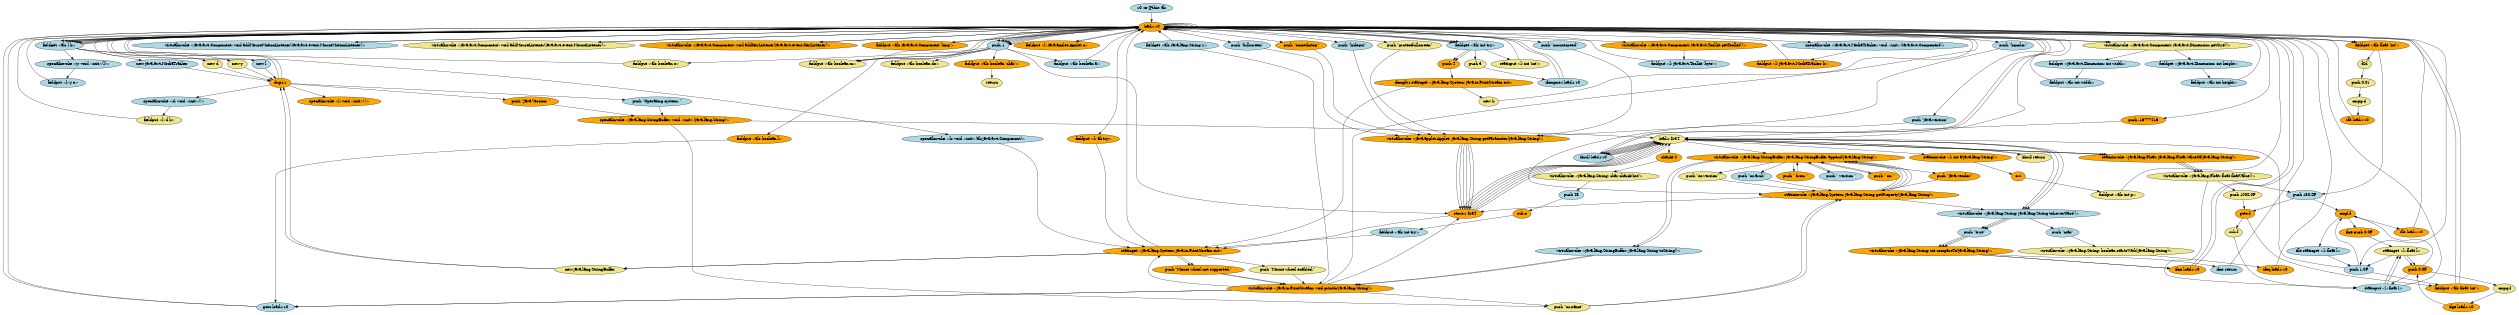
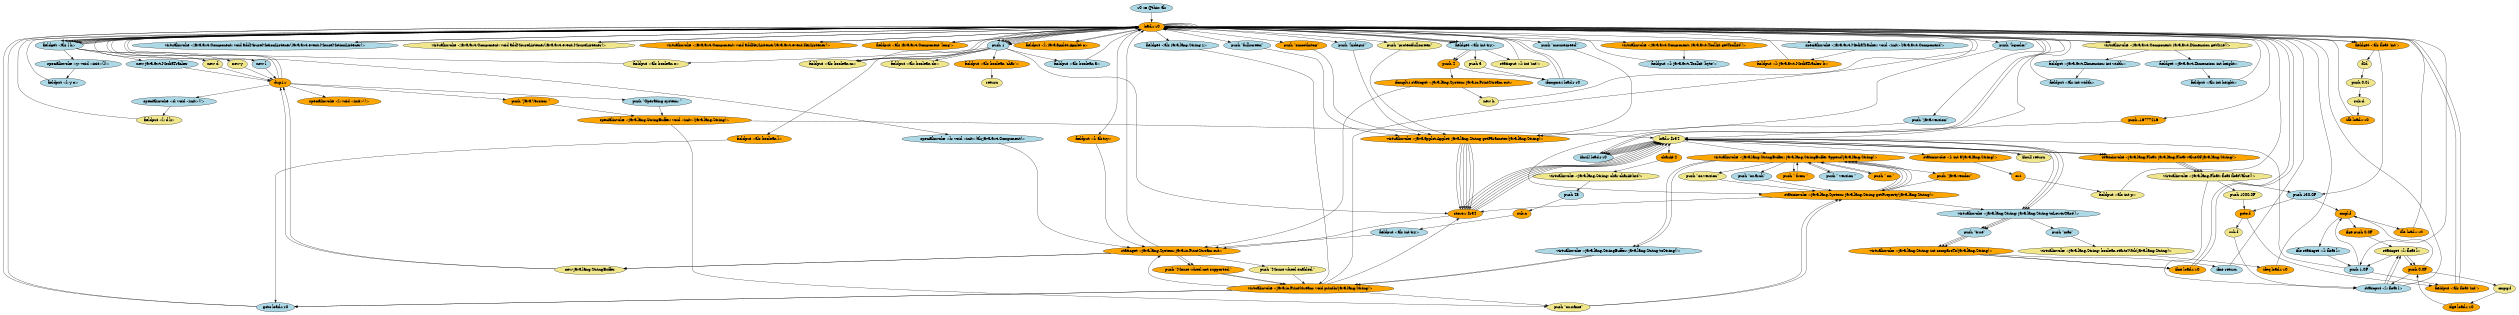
  digraph {
    node [fillcolor=orange style=filled]
    "r0 := @this: ak" [fillcolor=lightblue]
    "load.r r0"
    "new l" [fillcolor=lightblue]
    "fieldget <ak: l h>" [fillcolor=lightblue]
    "fieldput <l: ak try>"
    "fieldget <ak: java.lang.String z>" [fillcolor=lightblue]
    "push \"java.version\"" [fillcolor=lightblue]
    "load.r $r34" [fillcolor=khaki]
    "push 1" [fillcolor=lightblue]
    "fieldget <ak: int try>" [fillcolor=lightblue]
    "virtualinvoke <java.awt.Component: void addMouseMotionListener(java.awt.event.MouseMotionListener)>" [fillcolor=lightblue]
    "virtualinvoke <java.awt.Component: void addMouseListener(java.awt.event.MouseListener)>" [fillcolor=khaki]
    "virtualinvoke <java.awt.Component: void addKeyListener(java.awt.event.KeyListener)>"
    "fieldput <ak: java.awt.Component 'long'>"
    "virtualinvoke <java.awt.Component: java.awt.Dimension getSize()>" [fillcolor=khaki]
    "virtualinvoke <java.awt.Component: java.awt.Toolkit getToolkit()>"
    "fieldput <l: java.applet.Applet c>"
    "specialinvoke <java.awt.MediaTracker: void <init>(java.awt.Component)>" [fillcolor=lightblue]
    "specialinvoke <h: void <init>(ak,java.awt.Component)>" [fillcolor=lightblue]
    "push \"bgcolor\"" [fillcolor=lightblue]
    "push -16777216"
    "push \"mousespeed\"" [fillcolor=lightblue]
    "fieldget <ak: float 'int'>"
    "push 1.0F" [fillcolor=lightblue]
    "push \"smoothstop\""
    "push \"fullscreen\"" [fillcolor=lightblue]
    "push \"hidegui\"" [fillcolor=lightblue]
    "push \"protectfullscreen\"" [fillcolor=khaki]
    "dup1.r"
    "new d" [fillcolor=khaki]
    "new y" [fillcolor=khaki]
    "specialinvoke <y: void <init>(l)>" [fillcolor=lightblue]
    "new java.awt.MediaTracker" [fillcolor=lightblue]
    "staticget <java.lang.System: java.io.PrintStream out>"
    "virtualinvoke <java.io.PrintStream: void println(java.lang.String)>"
    "staticinvoke <java.lang.System: java.lang.String getProperty(java.lang.String)>"
    "virtualinvoke <java.lang.StringBuffer: java.lang.StringBuffer append(java.lang.String)>"
    "virtualinvoke <java.lang.String: java.lang.String toLowerCase()>" [fillcolor=lightblue]
    n39 [label="charAt 2"]
    "ifnull load.r r0" [fillcolor=lightblue]
    "staticinvoke <l: int a(java.lang.String)>"
    "staticinvoke <java.lang.Float: java.lang.Float valueOf(java.lang.String)>"
    "ifnull return" [fillcolor=khaki]
    "store.r $r34"
    "fieldput <ak: boolean o>" [fillcolor=khaki]
    "fieldput <ak: boolean m>" [fillcolor=khaki]
    "fieldput <ak: boolean l>"
    "fieldput <ak: boolean a>" [fillcolor=lightblue]
    "fieldput <ak: boolean do>" [fillcolor=khaki]
    "fieldput <ak: boolean 'char'>"
    "push 3" [fillcolor=khaki]
    "push 4"
    "staticput <l: int 'int'>" [fillcolor=khaki]
    "fieldget <java.awt.Dimension: int width>" [fillcolor=lightblue]
    "fieldget <java.awt.Dimension: int height>" [fillcolor=lightblue]
    "fieldput <l: java.awt.Toolkit 'byte'>" [fillcolor=lightblue]
    "fieldput <l: java.awt.MediaTracker b>"
    "virtualinvoke <java.applet.Applet: java.lang.String getParameter(java.lang.String)>"
    n59 [fillcolor=lightblue label="push 130.0F"]
    f2d [fillcolor=khaki]
    "cmpl.f"
    "fieldput <ak: float 'int'>"
    "specialinvoke <l: void <init>()>"
    "push \"Java Version: \""
    "push \"Operating system: \"" [fillcolor=lightblue]
    "specialinvoke <d: void <init>()>" [fillcolor=lightblue]
    "specialinvoke <java.lang.StringBuffer: void <init>(java.lang.String)>"
    "fieldput <l: d k>" [fillcolor=khaki]
    "fieldput <l: y o>" [fillcolor=lightblue]
    "new java.lang.StringBuffer" [fillcolor=khaki]
    "push \"Mouse wheel enabled.\"" [fillcolor=khaki]
    "push \"Mouse wheel not supported.\""
    "push \"os.name\"" [fillcolor=khaki]
    "goto load.r r0" [fillcolor=lightblue]
    "push \" from \""
    "push \"java.vendor\""
    "virtualinvoke <java.lang.StringBuffer: java.lang.String toString()>" [fillcolor=lightblue]
    "push \" version \"" [fillcolor=lightblue]
    "push \"os.version\"" [fillcolor=khaki]
    "push \" on \""
    "push \"os.arch\"" [fillcolor=lightblue]
    "push \"mac\"" [fillcolor=lightblue]
    "push \"true\"" [fillcolor=lightblue]
    "virtualinvoke <java.lang.String: char charAt(int)>" [fillcolor=khaki]
    "or.i"
    "virtualinvoke <java.lang.Float: float floatValue()>" [fillcolor=khaki]
    "push 48" [fillcolor=lightblue]
    "sub.c"
    "fieldput <ak: int try>" [fillcolor=lightblue]
    "virtualinvoke <java.lang.String: boolean startsWith(java.lang.String)>" [fillcolor=khaki]
    "virtualinvoke <java.lang.String: int compareTo(java.lang.String)>"
    "ifeq load.r r0"
    return [fillcolor=khaki]
    "ifcmpne.i load.r r0" [fillcolor=lightblue]
    "ifcmplt.i staticget <java.lang.System: java.io.PrintStream out>"
    "new h" [fillcolor=khaki]
    "fieldput <ak: int width>" [fillcolor=lightblue]
    "fieldput <ak: int height>" [fillcolor=lightblue]
    "fieldput <ak: int p>" [fillcolor=khaki]
    "staticput <l: float l>" [fillcolor=lightblue]
    "push 1000.0F" [fillcolor=khaki]
    n102 [label="goto.f"]
    "staticget <l: float l>" [fillcolor=khaki]
    "sub.f" [fillcolor=khaki]
    "ifle load.r r0"
    "ifle staticget <l: float l>" [fillcolor=lightblue]
    "ifge push 0.0F"
    "push 0.01" [fillcolor=khaki]
-   "cmpg.d" [fillcolor=khaki]
+   "cmpg.d" [fillcolor=khaki label="sub.d"]
    "iflt load.r r0"
    "push 0.0F"
    "cmpg.f" [fillcolor=khaki]
    "ifge load.r r0"
    "ifne load.r r0"
    "ifne return" [fillcolor=lightblue]
    "r0 := @this: ak" -> "load.r r0"
    "load.r r0" -> "load.r r0"
    "load.r r0" -> "load.r r0"
    "load.r r0" -> "load.r r0"
    "load.r r0" -> "load.r r0"
    "load.r r0" -> "load.r r0"
    "load.r r0" -> "load.r r0"
    "load.r r0" -> "load.r r0"
    "load.r r0" -> "new l"
    "load.r r0" -> "fieldget <ak: l h>"
    "load.r r0" -> "fieldget <ak: l h>"
    "load.r r0" -> "fieldget <ak: l h>"
    "load.r r0" -> "fieldget <ak: l h>"
    "load.r r0" -> "fieldget <ak: l h>"
    "load.r r0" -> "fieldget <ak: l h>"
    "load.r r0" -> "fieldget <ak: l h>"
    "load.r r0" -> "fieldget <ak: l h>"
    "load.r r0" -> "fieldput <l: ak try>"
-   "fieldget <ak: java.lang.String z>" -> "load.r r0"
+   "load.r r0" -> "fieldget <ak: java.lang.String z>"
    "load.r r0" -> "push \"java.version\""
    "load.r r0" -> "load.r $r34"
    "load.r r0" -> "push 1"
    "load.r r0" -> "push 1"
    "load.r r0" -> "push 1"
    "load.r r0" -> "push 1"
    "load.r r0" -> "push 1"
    "load.r r0" -> "push 1"
    "load.r r0" -> "push 1"
    "load.r r0" -> "fieldget <ak: int try>"
    "load.r r0" -> "fieldget <ak: int try>"
    "load.r r0" -> "fieldget <ak: int try>"
    "load.r r0" -> "fieldget <ak: int try>"
    "load.r r0" -> "virtualinvoke <java.awt.Component: void addMouseMotionListener(java.awt.event.MouseMotionListener)>"
    "load.r r0" -> "virtualinvoke <java.awt.Component: void addMouseListener(java.awt.event.MouseListener)>"
    "load.r r0" -> "virtualinvoke <java.awt.Component: void addKeyListener(java.awt.event.KeyListener)>"
    "load.r r0" -> "fieldput <ak: java.awt.Component 'long'>"
    "load.r r0" -> "virtualinvoke <java.awt.Component: java.awt.Dimension getSize()>"
    "load.r r0" -> "virtualinvoke <java.awt.Component: java.awt.Dimension getSize()>"
    "load.r r0" -> "virtualinvoke <java.awt.Component: java.awt.Toolkit getToolkit()>"
    "load.r r0" -> "fieldput <l: java.applet.Applet c>"
    "load.r r0" -> "specialinvoke <java.awt.MediaTracker: void <init>(java.awt.Component)>"
    "load.r r0" -> "specialinvoke <h: void <init>(ak,java.awt.Component)>"
    "load.r r0" -> "push \"bgcolor\""
    "load.r r0" -> "push -16777216"
    "load.r r0" -> "push \"mousespeed\""
    "load.r r0" -> "fieldget <ak: float 'int'>"
    "load.r r0" -> "fieldget <ak: float 'int'>"
    "load.r r0" -> "push 1.0F"
    "load.r r0" -> "push \"smoothstop\""
    "load.r r0" -> "push \"fullscreen\""
    "load.r r0" -> "push \"hidegui\""
    "load.r r0" -> "push \"protectfullscreen\""
    "new l" -> "dup1.r"
    "fieldget <ak: l h>" -> "load.r r0"
    "fieldget <ak: l h>" -> "load.r r0"
    "fieldget <ak: l h>" -> "load.r r0"
    "fieldget <ak: l h>" -> "load.r r0"
    "fieldget <ak: l h>" -> "new d"
    "fieldget <ak: l h>" -> "new y"
    "fieldget <ak: l h>" -> "specialinvoke <y: void <init>(l)>"
    "fieldget <ak: l h>" -> "new java.awt.MediaTracker"
    "fieldput <l: ak try>" -> "staticget <java.lang.System: java.io.PrintStream out>"
    "fieldget <ak: java.lang.String z>" -> "virtualinvoke <java.io.PrintStream: void println(java.lang.String)>"
    "push \"java.version\"" -> "staticinvoke <java.lang.System: java.lang.String getProperty(java.lang.String)>"
    "load.r $r34" -> "virtualinvoke <java.lang.StringBuffer: java.lang.StringBuffer append(java.lang.String)>"
    "load.r $r34" -> "virtualinvoke <java.lang.String: java.lang.String toLowerCase()>"
    "load.r $r34" -> "virtualinvoke <java.lang.String: java.lang.String toLowerCase()>"
    "load.r $r34" -> "virtualinvoke <java.lang.String: java.lang.String toLowerCase()>"
    "load.r $r34" -> n39
    "load.r $r34" -> "ifnull load.r r0"
    "load.r $r34" -> "ifnull load.r r0"
    "load.r $r34" -> "ifnull load.r r0"
    "load.r $r34" -> "ifnull load.r r0"
    "load.r $r34" -> "ifnull load.r r0"
    "load.r $r34" -> "staticinvoke <l: int a(java.lang.String)>"
    "load.r $r34" -> "staticinvoke <java.lang.Float: java.lang.Float valueOf(java.lang.String)>"
    "load.r $r34" -> "staticinvoke <java.lang.Float: java.lang.Float valueOf(java.lang.String)>"
    "load.r $r34" -> "staticinvoke <java.lang.Float: java.lang.Float valueOf(java.lang.String)>"
    "load.r $r34" -> "ifnull return"
    "push 1" -> "store.r $r34"
    "push 1" -> "fieldput <ak: boolean o>"
    "push 1" -> "fieldput <ak: boolean m>"
    "push 1" -> "fieldput <ak: boolean m>"
    "push 1" -> "fieldput <ak: boolean l>"
    "push 1" -> "fieldput <ak: boolean a>"
    "push 1" -> "fieldput <ak: boolean do>"
    "push 1" -> "fieldput <ak: boolean 'char'>"
    "fieldget <ak: int try>" -> "push 3"
    "fieldget <ak: int try>" -> "push 4"
    "fieldget <ak: int try>" -> "push 4"
    "fieldget <ak: int try>" -> "staticput <l: int 'int'>"
    "virtualinvoke <java.awt.Component: void addMouseMotionListener(java.awt.event.MouseMotionListener)>" -> "load.r r0"
    "virtualinvoke <java.awt.Component: void addMouseListener(java.awt.event.MouseListener)>" -> "load.r r0"
    "virtualinvoke <java.awt.Component: void addKeyListener(java.awt.event.KeyListener)>" -> "load.r r0"
    "fieldput <ak: java.awt.Component 'long'>" -> "load.r r0"
    "virtualinvoke <java.awt.Component: java.awt.Dimension getSize()>" -> "fieldget <java.awt.Dimension: int width>"
    "virtualinvoke <java.awt.Component: java.awt.Dimension getSize()>" -> "fieldget <java.awt.Dimension: int height>"
    "virtualinvoke <java.awt.Component: java.awt.Toolkit getToolkit()>" -> "fieldput <l: java.awt.Toolkit 'byte'>"
    "fieldput <l: java.applet.Applet c>" -> "load.r r0"
    "specialinvoke <java.awt.MediaTracker: void <init>(java.awt.Component)>" -> "fieldput <l: java.awt.MediaTracker b>"
    "specialinvoke <h: void <init>(ak,java.awt.Component)>" -> "staticget <java.lang.System: java.io.PrintStream out>"
    "push \"bgcolor\"" -> "virtualinvoke <java.applet.Applet: java.lang.String getParameter(java.lang.String)>"
    "push -16777216" -> "load.r $r34"
    "push \"mousespeed\"" -> "virtualinvoke <java.applet.Applet: java.lang.String getParameter(java.lang.String)>"
    "fieldget <ak: float 'int'>" -> n59
    "fieldget <ak: float 'int'>" -> f2d
    "push 1.0F" -> "load.r $r34"
    "push 1.0F" -> "cmpl.f"
    "push 1.0F" -> "fieldput <ak: float 'int'>"
    "push \"smoothstop\"" -> "virtualinvoke <java.applet.Applet: java.lang.String getParameter(java.lang.String)>"
    "push \"fullscreen\"" -> "virtualinvoke <java.applet.Applet: java.lang.String getParameter(java.lang.String)>"
    "push \"hidegui\"" -> "virtualinvoke <java.applet.Applet: java.lang.String getParameter(java.lang.String)>"
    "push \"protectfullscreen\"" -> "virtualinvoke <java.applet.Applet: java.lang.String getParameter(java.lang.String)>"
    "dup1.r" -> "load.r r0"
    "dup1.r" -> "load.r r0"
    "dup1.r" -> "specialinvoke <l: void <init>()>"
    "dup1.r" -> "push \"Java Version: \""
    "dup1.r" -> "push \"Operating system: \""
    "dup1.r" -> "specialinvoke <d: void <init>()>"
    "new d" -> "dup1.r"
    "new y" -> "dup1.r"
    "specialinvoke <y: void <init>(l)>" -> "fieldput <l: y o>"
    "new java.awt.MediaTracker" -> "dup1.r"
    "staticget <java.lang.System: java.io.PrintStream out>" -> "load.r r0"
    "staticget <java.lang.System: java.io.PrintStream out>" -> "new java.lang.StringBuffer"
    "staticget <java.lang.System: java.io.PrintStream out>" -> "new java.lang.StringBuffer"
    "staticget <java.lang.System: java.io.PrintStream out>" -> "push \"Mouse wheel enabled.\""
    "staticget <java.lang.System: java.io.PrintStream out>" -> "push \"Mouse wheel not supported.\""
    "staticget <java.lang.System: java.io.PrintStream out>" -> "push \"Mouse wheel not supported.\""
    "virtualinvoke <java.io.PrintStream: void println(java.lang.String)>" -> "load.r r0"
    "virtualinvoke <java.io.PrintStream: void println(java.lang.String)>" -> "staticget <java.lang.System: java.io.PrintStream out>"
    "virtualinvoke <java.io.PrintStream: void println(java.lang.String)>" -> "store.r $r34"
    "virtualinvoke <java.io.PrintStream: void println(java.lang.String)>" -> "push \"os.name\""
    "virtualinvoke <java.io.PrintStream: void println(java.lang.String)>" -> "goto load.r r0"
    "virtualinvoke <java.io.PrintStream: void println(java.lang.String)>" -> "goto load.r r0"
    "staticinvoke <java.lang.System: java.lang.String getProperty(java.lang.String)>" -> "virtualinvoke <java.lang.StringBuffer: java.lang.StringBuffer append(java.lang.String)>"
    "staticinvoke <java.lang.System: java.lang.String getProperty(java.lang.String)>" -> "virtualinvoke <java.lang.StringBuffer: java.lang.StringBuffer append(java.lang.String)>"
    "staticinvoke <java.lang.System: java.lang.String getProperty(java.lang.String)>" -> "virtualinvoke <java.lang.StringBuffer: java.lang.StringBuffer append(java.lang.String)>"
    "staticinvoke <java.lang.System: java.lang.String getProperty(java.lang.String)>" -> "virtualinvoke <java.lang.StringBuffer: java.lang.StringBuffer append(java.lang.String)>"
    "staticinvoke <java.lang.System: java.lang.String getProperty(java.lang.String)>" -> "virtualinvoke <java.lang.String: java.lang.String toLowerCase()>"
    "staticinvoke <java.lang.System: java.lang.String getProperty(java.lang.String)>" -> "store.r $r34"
    "virtualinvoke <java.lang.StringBuffer: java.lang.StringBuffer append(java.lang.String)>" -> "push \" from \""
    "virtualinvoke <java.lang.StringBuffer: java.lang.StringBuffer append(java.lang.String)>" -> "push \"java.vendor\""
    "virtualinvoke <java.lang.StringBuffer: java.lang.StringBuffer append(java.lang.String)>" -> "virtualinvoke <java.lang.StringBuffer: java.lang.String toString()>"
    "virtualinvoke <java.lang.StringBuffer: java.lang.StringBuffer append(java.lang.String)>" -> "virtualinvoke <java.lang.StringBuffer: java.lang.String toString()>"
    "virtualinvoke <java.lang.StringBuffer: java.lang.StringBuffer append(java.lang.String)>" -> "push \" version \""
    "virtualinvoke <java.lang.StringBuffer: java.lang.StringBuffer append(java.lang.String)>" -> "push \"os.version\""
    "virtualinvoke <java.lang.StringBuffer: java.lang.StringBuffer append(java.lang.String)>" -> "push \" on \""
    "virtualinvoke <java.lang.StringBuffer: java.lang.StringBuffer append(java.lang.String)>" -> "push \"os.arch\""
    "virtualinvoke <java.lang.String: java.lang.String toLowerCase()>" -> "push \"mac\""
    "virtualinvoke <java.lang.String: java.lang.String toLowerCase()>" -> "push \"true\""
    "virtualinvoke <java.lang.String: java.lang.String toLowerCase()>" -> "push \"true\""
    "virtualinvoke <java.lang.String: java.lang.String toLowerCase()>" -> "push \"true\""
    n39 -> "virtualinvoke <java.lang.String: char charAt(int)>"
    "ifnull load.r r0" -> "load.r r0"
    "ifnull load.r r0" -> "load.r r0"
    "ifnull load.r r0" -> "load.r $r34"
    "ifnull load.r r0" -> "load.r $r34"
    "ifnull load.r r0" -> "load.r $r34"
    "staticinvoke <l: int a(java.lang.String)>" -> "or.i"
    "staticinvoke <java.lang.Float: java.lang.Float valueOf(java.lang.String)>" -> "virtualinvoke <java.lang.Float: float floatValue()>"
    "staticinvoke <java.lang.Float: java.lang.Float valueOf(java.lang.String)>" -> "virtualinvoke <java.lang.Float: float floatValue()>"
    "staticinvoke <java.lang.Float: java.lang.Float valueOf(java.lang.String)>" -> "virtualinvoke <java.lang.Float: float floatValue()>"
    "ifnull return" -> "load.r $r34"
    "store.r $r34" -> "load.r $r34"
    "store.r $r34" -> "load.r $r34"
    "store.r $r34" -> "load.r $r34"
    "store.r $r34" -> "load.r $r34"
    "store.r $r34" -> "load.r $r34"
    "store.r $r34" -> "load.r $r34"
    "store.r $r34" -> "load.r $r34"
    "store.r $r34" -> "staticget <java.lang.System: java.io.PrintStream out>"
    "fieldput <ak: boolean o>" -> "load.r r0"
    "fieldput <ak: boolean m>" -> "load.r r0"
    "fieldput <ak: boolean m>" -> "load.r r0"
    "fieldput <ak: boolean l>" -> "goto load.r r0"
    "fieldput <ak: boolean a>" -> "load.r r0"
    "fieldput <ak: boolean 'char'>" -> return
    "push 3" -> "ifcmpne.i load.r r0"
+   "push 4" -> "ifcmpne.i load.r r0"
    "push 4" -> "ifcmplt.i staticget <java.lang.System: java.io.PrintStream out>"
    "staticput <l: int 'int'>" -> "load.r r0"
    "fieldget <java.awt.Dimension: int width>" -> "fieldput <ak: int width>"
    "fieldget <java.awt.Dimension: int height>" -> "fieldput <ak: int height>"
    "fieldput <l: java.awt.Toolkit 'byte'>" -> "load.r r0"
    "fieldput <l: java.awt.MediaTracker b>" -> "load.r r0"
    "virtualinvoke <java.applet.Applet: java.lang.String getParameter(java.lang.String)>" -> "store.r $r34"
    "virtualinvoke <java.applet.Applet: java.lang.String getParameter(java.lang.String)>" -> "store.r $r34"
    "virtualinvoke <java.applet.Applet: java.lang.String getParameter(java.lang.String)>" -> "store.r $r34"
    "virtualinvoke <java.applet.Applet: java.lang.String getParameter(java.lang.String)>" -> "store.r $r34"
    "virtualinvoke <java.applet.Applet: java.lang.String getParameter(java.lang.String)>" -> "store.r $r34"
    "virtualinvoke <java.applet.Applet: java.lang.String getParameter(java.lang.String)>" -> "store.r $r34"
    n59 -> "cmpl.f"
    n59 -> n102
    f2d -> "push 0.01"
    "cmpl.f" -> "ifle load.r r0"
    "cmpl.f" -> "ifle staticget <l: float l>"
    "cmpl.f" -> "ifge push 0.0F"
    "fieldput <ak: float 'int'>" -> "load.r r0"
    "fieldput <ak: float 'int'>" -> "load.r r0"
    "push \"Java Version: \"" -> "specialinvoke <java.lang.StringBuffer: void <init>(java.lang.String)>"
    "push \"Operating system: \"" -> "specialinvoke <java.lang.StringBuffer: void <init>(java.lang.String)>"
    "specialinvoke <d: void <init>()>" -> "fieldput <l: d k>"
    "specialinvoke <java.lang.StringBuffer: void <init>(java.lang.String)>" -> "load.r $r34"
    "specialinvoke <java.lang.StringBuffer: void <init>(java.lang.String)>" -> "push \"os.name\""
    "fieldput <l: d k>" -> "load.r r0"
    "fieldput <l: y o>" -> "load.r r0"
    "new java.lang.StringBuffer" -> "dup1.r"
    "new java.lang.StringBuffer" -> "dup1.r"
    "push \"Mouse wheel enabled.\"" -> "virtualinvoke <java.io.PrintStream: void println(java.lang.String)>"
    "push \"Mouse wheel not supported.\"" -> "virtualinvoke <java.io.PrintStream: void println(java.lang.String)>"
    "push \"Mouse wheel not supported.\"" -> "virtualinvoke <java.io.PrintStream: void println(java.lang.String)>"
    "push \"os.name\"" -> "staticinvoke <java.lang.System: java.lang.String getProperty(java.lang.String)>"
    "push \"os.name\"" -> "staticinvoke <java.lang.System: java.lang.String getProperty(java.lang.String)>"
    "goto load.r r0" -> "load.r r0"
    "goto load.r r0" -> "load.r r0"
    "push \" from \"" -> "virtualinvoke <java.lang.StringBuffer: java.lang.StringBuffer append(java.lang.String)>"
    "push \"java.vendor\"" -> "staticinvoke <java.lang.System: java.lang.String getProperty(java.lang.String)>"
    "virtualinvoke <java.lang.StringBuffer: java.lang.String toString()>" -> "virtualinvoke <java.io.PrintStream: void println(java.lang.String)>"
    "virtualinvoke <java.lang.StringBuffer: java.lang.String toString()>" -> "virtualinvoke <java.io.PrintStream: void println(java.lang.String)>"
    "push \" version \"" -> "virtualinvoke <java.lang.StringBuffer: java.lang.StringBuffer append(java.lang.String)>"
    "push \"os.version\"" -> "staticinvoke <java.lang.System: java.lang.String getProperty(java.lang.String)>"
    "push \" on \"" -> "virtualinvoke <java.lang.StringBuffer: java.lang.StringBuffer append(java.lang.String)>"
    "push \"os.arch\"" -> "staticinvoke <java.lang.System: java.lang.String getProperty(java.lang.String)>"
    "push \"mac\"" -> "virtualinvoke <java.lang.String: boolean startsWith(java.lang.String)>"
    "push \"true\"" -> "virtualinvoke <java.lang.String: int compareTo(java.lang.String)>"
    "push \"true\"" -> "virtualinvoke <java.lang.String: int compareTo(java.lang.String)>"
    "push \"true\"" -> "virtualinvoke <java.lang.String: int compareTo(java.lang.String)>"
    "virtualinvoke <java.lang.String: char charAt(int)>" -> "push 48"
    "or.i" -> "fieldput <ak: int p>"
    "virtualinvoke <java.lang.Float: float floatValue()>" -> n59
    "virtualinvoke <java.lang.Float: float floatValue()>" -> "staticput <l: float l>"
    "virtualinvoke <java.lang.Float: float floatValue()>" -> "push 1000.0F"
    "push 48" -> "sub.c"
    "sub.c" -> "fieldput <ak: int try>"
    "fieldput <ak: int try>" -> "staticget <java.lang.System: java.io.PrintStream out>"
    "virtualinvoke <java.lang.String: boolean startsWith(java.lang.String)>" -> "ifeq load.r r0"
    "virtualinvoke <java.lang.String: int compareTo(java.lang.String)>" -> "ifne load.r r0"
    "virtualinvoke <java.lang.String: int compareTo(java.lang.String)>" -> "ifne load.r r0"
    "virtualinvoke <java.lang.String: int compareTo(java.lang.String)>" -> "ifne return"
    "ifeq load.r r0" -> "load.r r0"
    "ifcmpne.i load.r r0" -> "load.r r0"
    "ifcmpne.i load.r r0" -> "load.r r0"
    "ifcmplt.i staticget <java.lang.System: java.io.PrintStream out>" -> "staticget <java.lang.System: java.io.PrintStream out>"
    "ifcmplt.i staticget <java.lang.System: java.io.PrintStream out>" -> "new h"
    "new h" -> "load.r r0"
    "fieldput <ak: int width>" -> "load.r r0"
    "fieldput <ak: int height>" -> "load.r r0"
    "fieldput <ak: int p>" -> "load.r r0"
    "staticput <l: float l>" -> "load.r r0"
    "staticput <l: float l>" -> "staticget <l: float l>"
    "staticput <l: float l>" -> "staticget <l: float l>"
    "push 1000.0F" -> n102
    n102 -> "fieldput <ak: float 'int'>"
    n102 -> "sub.f"
    "staticget <l: float l>" -> "push 1.0F"
    "staticget <l: float l>" -> "push 0.0F"
    "staticget <l: float l>" -> "push 0.0F"
    "sub.f" -> "staticput <l: float l>"
    "ifle load.r r0" -> "load.r r0"
    "ifle staticget <l: float l>" -> "push 1.0F"
    "ifge push 0.0F" -> "staticget <l: float l>"
    "push 0.01" -> "cmpg.d"
    "cmpg.d" -> "iflt load.r r0"
    "iflt load.r r0" -> "load.r r0"
    "push 0.0F" -> "cmpl.f"
    "push 0.0F" -> "staticput <l: float l>"
    "push 0.0F" -> "cmpg.f"
    "cmpg.f" -> "ifge load.r r0"
    "ifge load.r r0" -> "push 0.0F"
    "ifne load.r r0" -> "load.r r0"
    "ifne load.r r0" -> "load.r r0"
    "ifne return" -> "load.r r0"
  }
